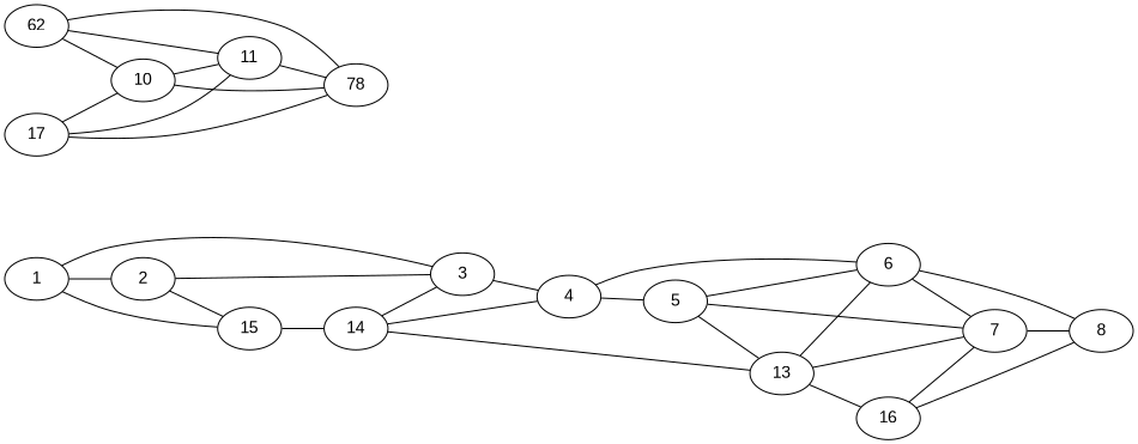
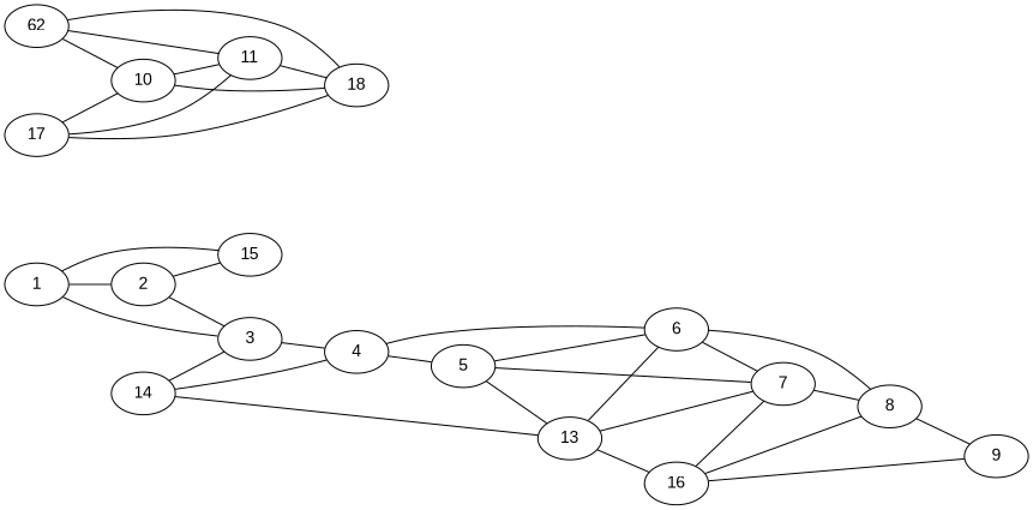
  graph {
    fontname="Liberation Sans"
    rankdir=LR
    node [aaLength=5 fontname="Liberation Sans" type=0]
    edge [fontname="Liberation Sans" frequency=1 type0=1]
    1 [aaLength=12 sequence=NLDNAIDMIREA]
    2 [aaLength=7 sequence=GYGLCAA]
    3 [aaLength=15 sequence=AQYPIADLVKMLSEQ]
    15 [aaLength=6 sequence=SIIITP type=1]
    4 [aaLength=11 sequence=GQLNVLLAEAG]
    14 [aaLength=6 sequence=KVRFGI type=1]
    5 [aaLength=3 sequence=PYD]
    6 [sequence=MDEIN]
    13 [aaLength=3 sequence=VLE type=1]
    7 [aaLength=6 sequence=HDFPDT]
    8 [sequence=NDTVN]
    16 [sequence=LVLVI type=1]
+   9 [aaLength=6 sequence=SAAQED]
    10 [sequence=EVWKS]
    11 [aaLength=6 sequence=NPIFYK]
-   18 [sequence=TAMLL type=1 label=78]
+   18 [sequence=TAMLL type=1]
    n17 [aaLength=15 label=62 sequence=DAKKTCDALQAKVRE]
    17 [sequence=VIVMK type=1]
    1 -- 2 [distance0=23.2355]
    1 -- 3 [distance0=28.62942 type0=2]
    2 -- 3 [distance0=14.42081 distance1=1.0 frequency=2 type1=4]
    2 -- 15 [distance0=38.11292 type0=3]
    3 -- 4 [distance0=32.48404 type0=3]
    15 -- 1 [distance0=34.75977 type0=2]
-   15 -- 14 [distance0=31.0]
    4 -- 5 [distance0=16.38764 distance1=1.0 frequency=2 type1=4]
    4 -- 6 [distance0=26.14033 type0=2]
    14 -- 3 [distance0=44.81345 type0=3]
    14 -- 4 [distance0=8.0 type0=4]
    14 -- 13 [distance0=30.0]
    5 -- 6 [distance0=14.27644]
    5 -- 13 [distance0=1.0 type0=4]
    5 -- 7 [distance0=23.05706 type0=3]
    6 -- 7 [distance0=8.827271 distance1=0.0 frequency=2 type1=5]
    6 -- 8 [distance0=23.68644 type0=3]
    13 -- 6 [distance0=0.0 type0=5]
    13 -- 7 [distance0=28.59365 type0=2]
    13 -- 16 [distance0=15.0]
    7 -- 8 [distance0=19.68593 type0=2]
+   8 -- 9 [distance0=10.10177 distance1=0.0 frequency=2 type1=5]
    16 -- 7 [distance0=28.33014 type0=3]
    16 -- 8 [distance0=2.0 type0=4]
+   16 -- 9 [distance0=22.86249 type0=2]
    10 -- 11 [distance0=23.84371 type0=3]
    11 -- 18 [distance0=21.04648 distance1=2.0 frequency=2 type1=4]
    18 -- 10 [distance0=37.61597 type0=3]
    n17 -- 10 [distance0=41.1973 type0=3]
    n17 -- 11 [distance0=23.33284]
    n17 -- 18 [distance0=38.5431 type0=2]
    17 -- 10 [distance0=22.4268]
    17 -- 11 [distance0=25.1983 distance1=11.0 frequency=2 type0=3 type1=4]
    17 -- 18 [distance0=24.0 type0=2]
  }
